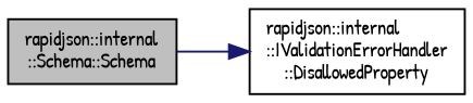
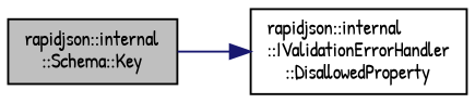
  digraph {
    rankdir=LR
    fontname="Patrick Hand"
    node [color=black fontname="Patrick Hand" fontsize=10 shape=record style=filled]
-   n1 [fillcolor=grey75 fontcolor=black height=0.2 label="rapidjson::internal\l::Schema::Schema" width=0.4]
+   n1 [fillcolor=grey75 fontcolor=black height=0.2 label="rapidjson::internal\l::Schema::Key" width=0.4]
    n2 [fillcolor=white height=0.2 label="rapidjson::internal\l::IValidationErrorHandler\l::DisallowedProperty" width=0.4]
    n1 -> n2 [color=midnightblue fontname="Patrick Hand" fontsize=10 labelfontname=Helvetica labelfontsize=10 style=solid]
  }
